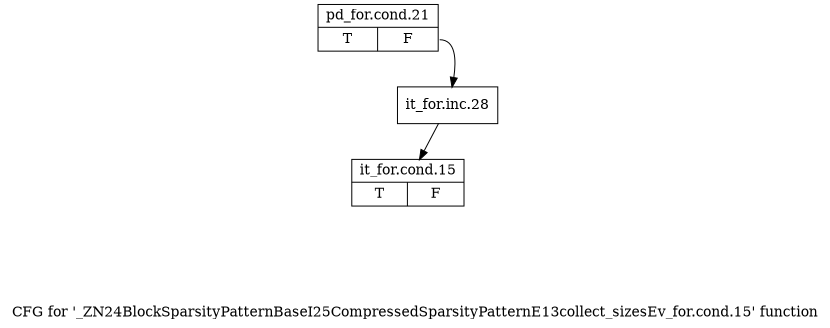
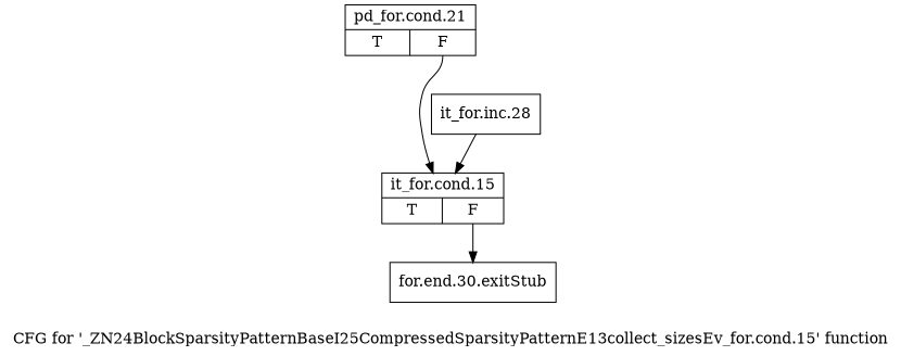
  digraph {
    label="CFG for '_ZN24BlockSparsityPatternBaseI25CompressedSparsityPatternE13collect_sizesEv_for.cond.15' function"
    node [shape=record]
    edge [tailport=s1]
    n1 [label="{it_for.cond.15|{<s0>T|<s1>F}}"]
+   n2 [label="{for.end.30.exitStub}"]
    n3 [label="{pd_for.cond.21|{<s0>T|<s1>F}}"]
    n4 [label="{it_for.inc.28}"]
-   n3 -> n4
+   n1 -> n2
+   n3 -> n1
    n4 -> n1 [tailport=""]
  }
